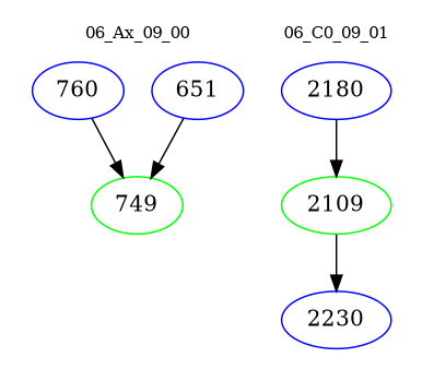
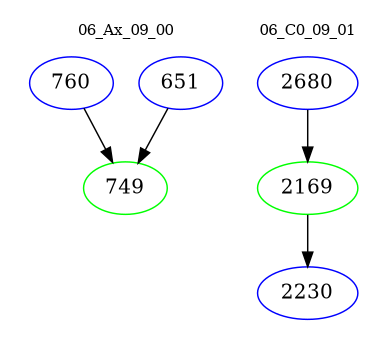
  digraph {
    node [color=blue]
    edge [color=black]
    n1 [label=651]
    n2 [color=green label=749]
    n3 [label=760]
-   n4 [label=2180]
-   n5 [color=green label=2109]
+   n4 [label=2680]
+   n5 [color=green label=2169]
    n6 [label=2230]
    subgraph cluster_1 {
      color=white
      fontsize=10
      label="06_Ax_09_00"
      n1
      n2
      n3
    }
    subgraph cluster_2 {
      color=white
      fontsize=10
      label="06_C0_09_01"
      n4
      n5
      n6
    }
    n1 -> n2
    n3 -> n2
    n4 -> n5
    n5 -> n6
  }
